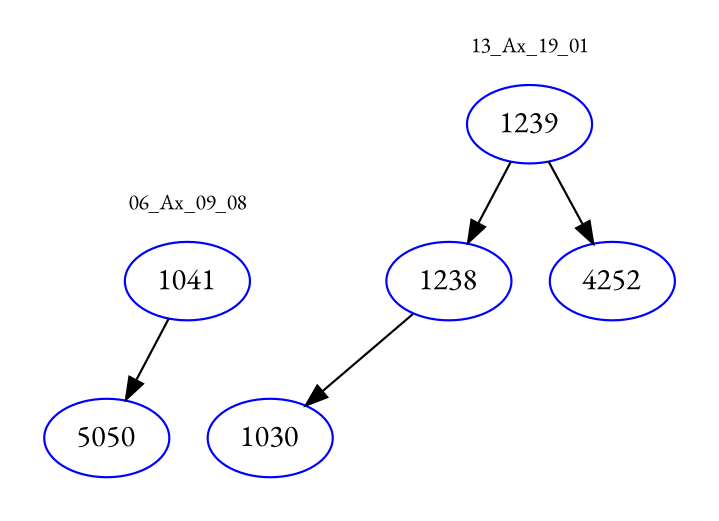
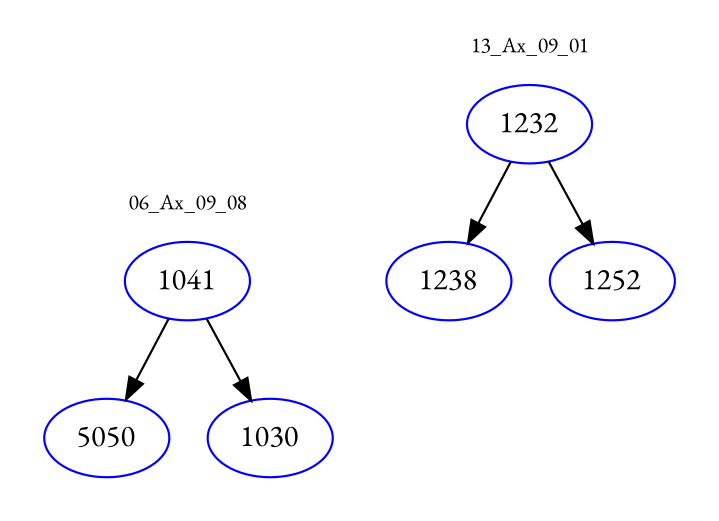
  digraph {
    fontname="EB Garamond"
    node [color=blue fontname="EB Garamond"]
    edge [color=black fontname="EB Garamond"]
    n1 [label=1041]
    n2 [label=1030]
    n3 [label=5050]
-   n4 [label=1239]
+   n4 [label=1232]
    n5 [label=1238]
-   n6 [label=4252]
+   n6 [label=1252]
    subgraph cluster_1 {
      color=white
      fontsize=10
      label="06_Ax_09_08"
      n1
      n2
      n3
    }
    subgraph cluster_2 {
      color=white
      fontsize=10
-     label="13_Ax_19_01"
+     label="13_Ax_09_01"
      n4
      n5
      n6
    }
-   n5 -> n2
+   n1 -> n2
    n1 -> n3
    n4 -> n5
    n4 -> n6
  }
